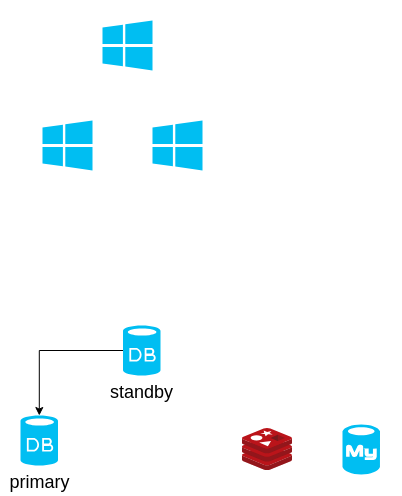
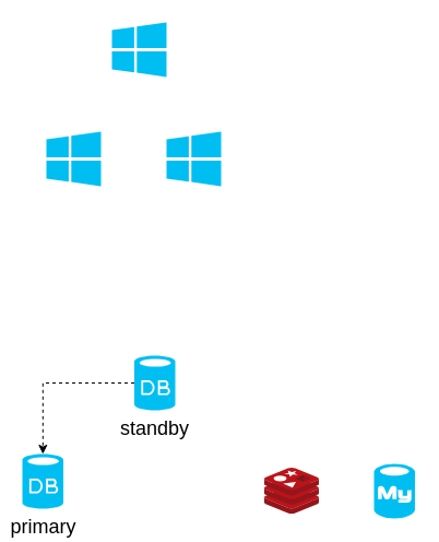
  <mxCell id="0" />
  <mxCell id="1" parent="0" />
  <mxCell id="2" value="" style="aspect=fixed;html=1;points=[];align=center;image;fontSize=12;image=img/lib/mscae/Cache_Redis_Product.svg;" vertex="1" parent="1"><mxGeometry x="242" y="428" width="50" height="42" as="geometry" /></mxCell>
  <mxCell id="3" value="" style="verticalLabelPosition=bottom;html=1;verticalAlign=top;align=center;strokeColor=none;fillColor=#00BEF2;shape=mxgraph.azure.azure_instance;" vertex="1" parent="1"><mxGeometry x="42" y="120" width="50" height="50" as="geometry" /></mxCell>
  <mxCell id="4" value="" style="verticalLabelPosition=bottom;html=1;verticalAlign=top;align=center;strokeColor=none;fillColor=#00BEF2;shape=mxgraph.azure.azure_instance;" vertex="1" parent="1"><mxGeometry x="152" y="120" width="50" height="50" as="geometry" /></mxCell>
  <mxCell id="5" value="&lt;font style=&quot;font-size: 18px&quot;&gt;primary&lt;/font&gt;" style="verticalLabelPosition=bottom;html=1;verticalAlign=top;align=center;strokeColor=none;fillColor=#00BEF2;shape=mxgraph.azure.database;" vertex="1" parent="1"><mxGeometry x="20" y="415" width="37.5" height="50" as="geometry" /></mxCell>
- <mxCell id="6" value="" style="edgeStyle=orthogonalEdgeStyle;rounded=0;orthogonalLoop=1;jettySize=auto;html=1;" edge="1" parent="1" source="7" target="5"><mxGeometry relative="1" as="geometry" /></mxCell>
+ <mxCell id="6" value="" style="edgeStyle=orthogonalEdgeStyle;rounded=0;orthogonalLoop=1;jettySize=auto;html=1;dashed=1;" edge="1" parent="1" source="7" target="5"><mxGeometry relative="1" as="geometry" /></mxCell>
  <mxCell id="7" value="&lt;font style=&quot;font-size: 18px&quot;&gt;standby&lt;/font&gt;" style="verticalLabelPosition=bottom;html=1;verticalAlign=top;align=center;strokeColor=none;fillColor=#00BEF2;shape=mxgraph.azure.database;" vertex="1" parent="1"><mxGeometry x="122.5" y="325" width="37.5" height="50" as="geometry" /></mxCell>
  <mxCell id="8" value="" style="verticalLabelPosition=bottom;html=1;verticalAlign=top;align=center;strokeColor=none;fillColor=#00BEF2;shape=mxgraph.azure.azure_instance;" vertex="1" parent="1"><mxGeometry x="102" y="20" width="50" height="50" as="geometry" /></mxCell>
  <mxCell id="9" value="" style="verticalLabelPosition=bottom;html=1;verticalAlign=top;align=center;strokeColor=none;fillColor=#00BEF2;shape=mxgraph.azure.mysql_database;" vertex="1" parent="1"><mxGeometry x="342" y="424" width="37.5" height="50" as="geometry" /></mxCell>
